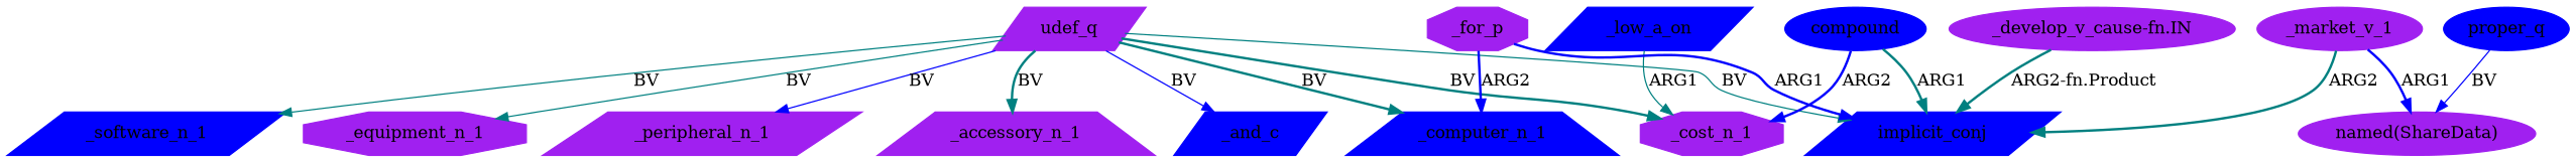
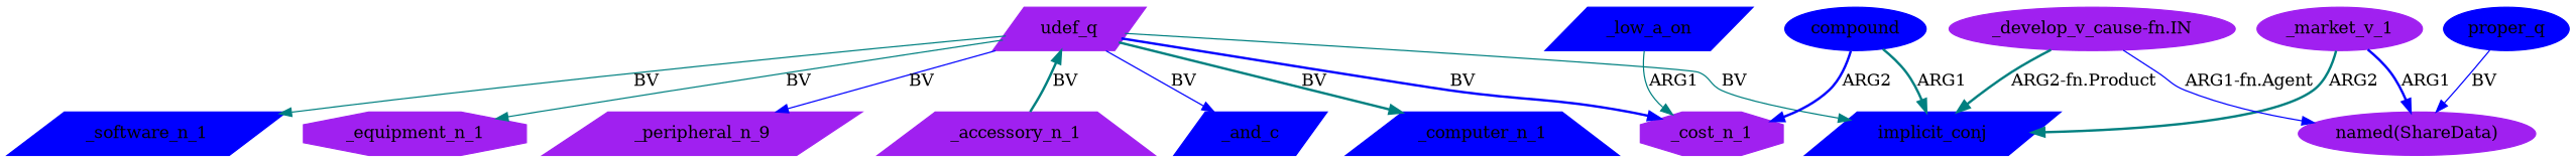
  digraph {
    node [color=purple shape=parallelogram style=filled]
    edge [color=teal style=bold]
    _market_v_1 [shape=ellipse]
    implicit_conj [color=blue]
    "named(ShareData)" [shape=ellipse]
    proper_q [color=blue shape=ellipse]
    udef_q
    _software_n_1 [color=blue]
    _cost_n_1 [shape=octagon]
    _equipment_n_1 [shape=octagon]
-   _peripheral_n_1
+   _peripheral_n_1 [label=_peripheral_n_9]
    _and_c [color=blue]
    _computer_n_1 [color=blue shape=trapezium]
    _accessory_n_1 [shape=trapezium]
    compound [color=blue shape=ellipse]
    "_develop_v_cause-fn.IN" [shape=ellipse]
    _low_a_on [color=blue]
-   _for_p [shape=octagon]
    _market_v_1 -> implicit_conj [label=ARG2]
    _market_v_1 -> "named(ShareData)" [color=blue label=ARG1]
    proper_q -> "named(ShareData)" [color=blue label=BV style=solid]
    udef_q -> implicit_conj [label=BV style=solid]
    udef_q -> _software_n_1 [label=BV style=solid]
-   udef_q -> _cost_n_1 [label=BV]
+   udef_q -> _cost_n_1 [color=blue label=BV]
    udef_q -> _equipment_n_1 [label=BV style=solid]
    udef_q -> _peripheral_n_1 [color=blue label=BV style=solid]
    udef_q -> _and_c [color=blue label=BV style=solid]
    udef_q -> _computer_n_1 [label=BV]
-   udef_q -> _accessory_n_1 [label=BV]
+   _accessory_n_1 -> udef_q [label=BV]
    compound -> implicit_conj [label=ARG1]
    compound -> _cost_n_1 [color=blue label=ARG2]
    "_develop_v_cause-fn.IN" -> implicit_conj [label="ARG2-fn.Product"]
+   "_develop_v_cause-fn.IN" -> "named(ShareData)" [color=blue label="ARG1-fn.Agent" style=solid]
    _low_a_on -> _cost_n_1 [label=ARG1 style=solid]
-   _for_p -> implicit_conj [color=blue label=ARG1]
-   _for_p -> _computer_n_1 [color=blue label=ARG2]
  }
